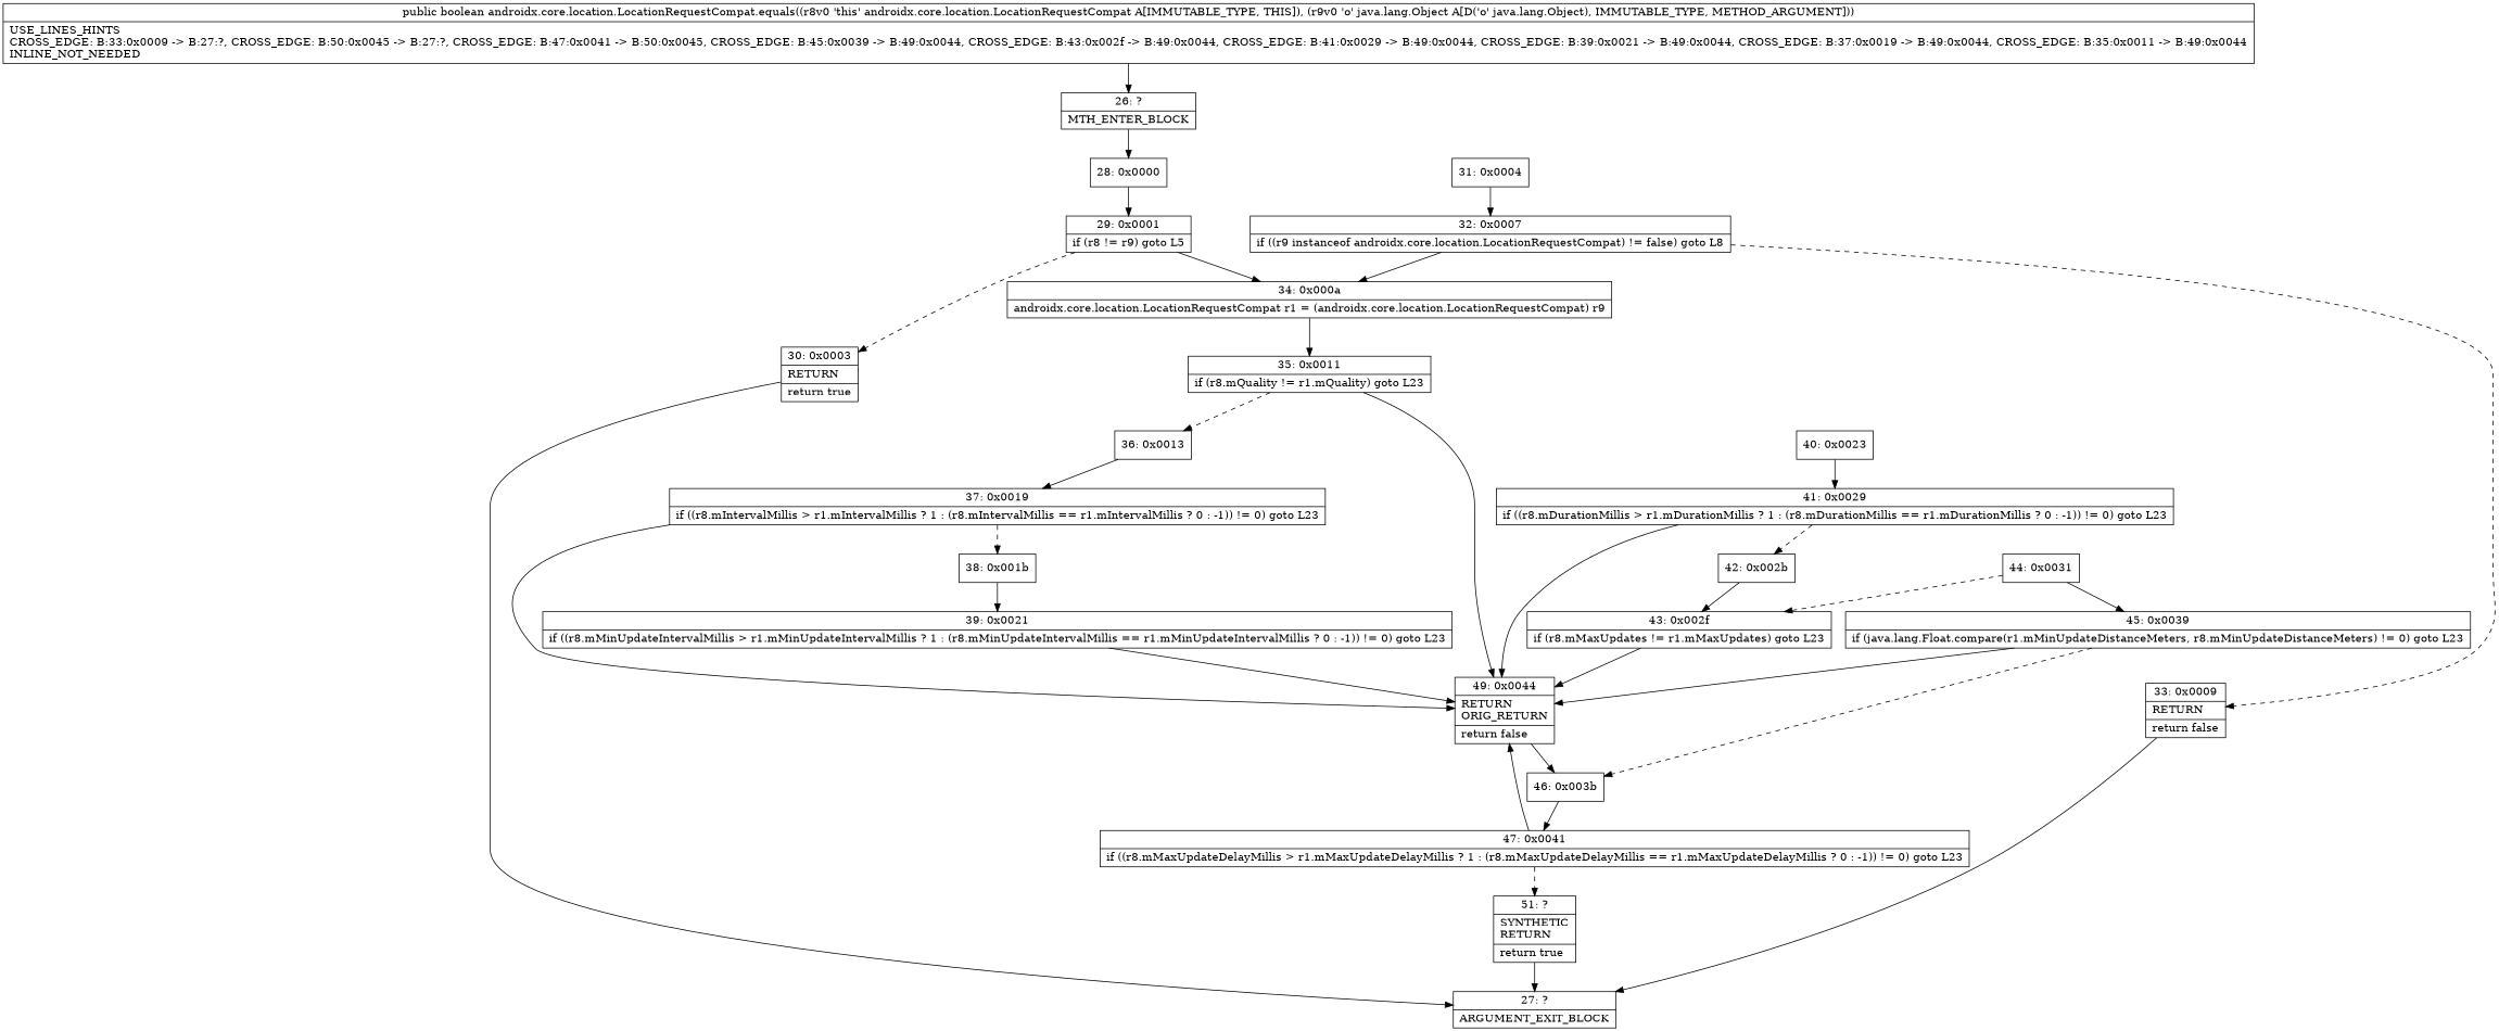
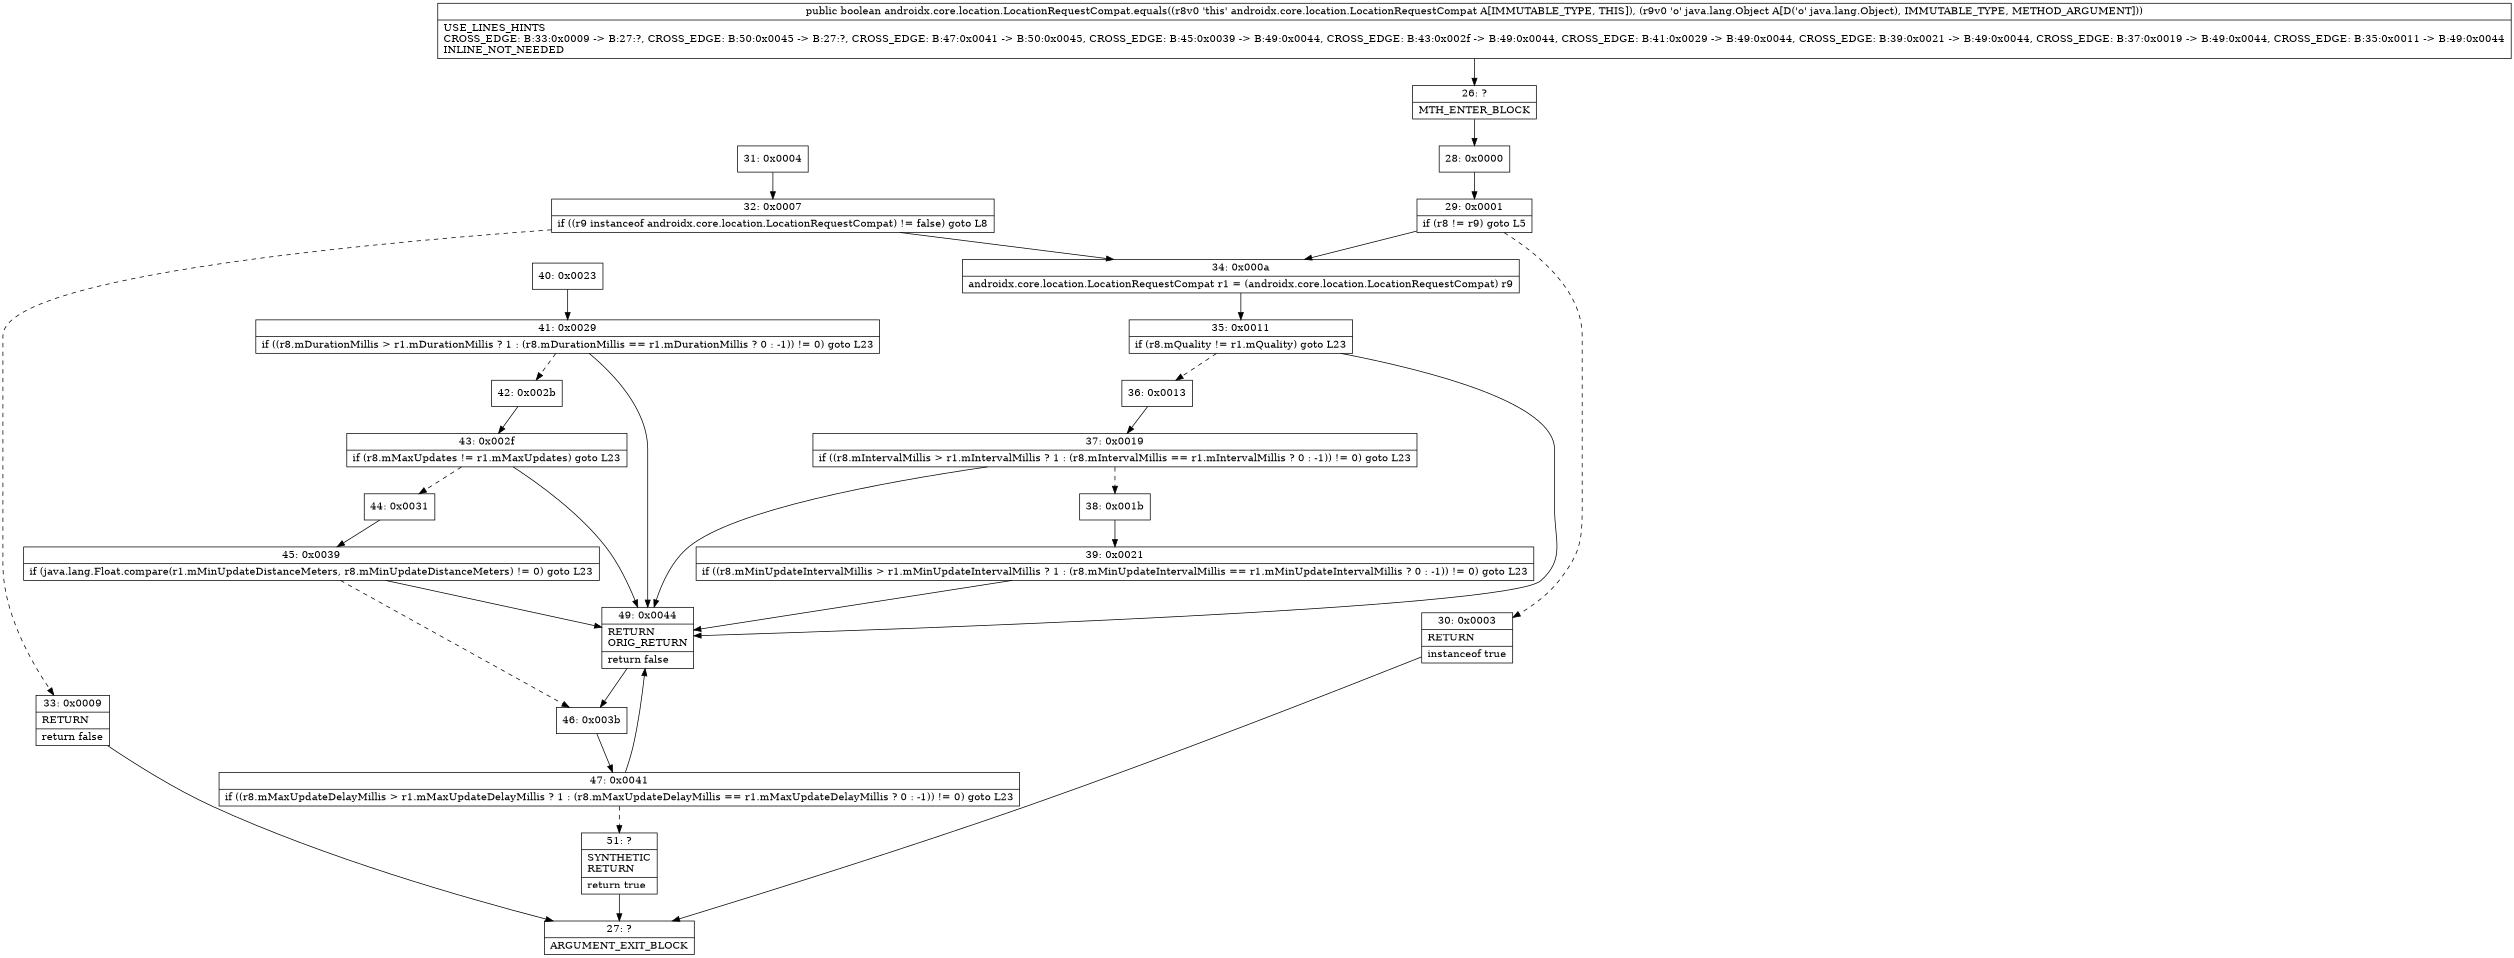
  digraph {
    node [shape=record]
    n1 [label="{26\:\ ?|MTH_ENTER_BLOCK\l}"]
    n2 [label="{28\:\ 0x0000}"]
    n3 [label="{29\:\ 0x0001|if (r8 != r9) goto L5\l}"]
-   n4 [label="{30\:\ 0x0003|RETURN\l|return true\l}"]
+   n4 [label="{30\:\ 0x0003|RETURN\l|instanceof true\l}"]
    n5 [label="{34\:\ 0x000a|androidx.core.location.LocationRequestCompat r1 = (androidx.core.location.LocationRequestCompat) r9\l}"]
    n6 [label="{27\:\ ?|ARGUMENT_EXIT_BLOCK\l}"]
    n7 [label="{31\:\ 0x0004}"]
    n8 [label="{32\:\ 0x0007|if ((r9 instanceof androidx.core.location.LocationRequestCompat) != false) goto L8\l}"]
    n9 [label="{33\:\ 0x0009|RETURN\l|return false\l}"]
    n10 [label="{35\:\ 0x0011|if (r8.mQuality != r1.mQuality) goto L23\l}"]
    n11 [label="{36\:\ 0x0013}"]
    n12 [label="{49\:\ 0x0044|RETURN\lORIG_RETURN\l|return false\l}"]
    n13 [label="{37\:\ 0x0019|if ((r8.mIntervalMillis \> r1.mIntervalMillis ? 1 : (r8.mIntervalMillis == r1.mIntervalMillis ? 0 : \-1)) != 0) goto L23\l}"]
    n14 [label="{46\:\ 0x003b}"]
    n15 [label="{38\:\ 0x001b}"]
    n16 [label="{39\:\ 0x0021|if ((r8.mMinUpdateIntervalMillis \> r1.mMinUpdateIntervalMillis ? 1 : (r8.mMinUpdateIntervalMillis == r1.mMinUpdateIntervalMillis ? 0 : \-1)) != 0) goto L23\l}"]
    n17 [label="{40\:\ 0x0023}"]
    n18 [label="{41\:\ 0x0029|if ((r8.mDurationMillis \> r1.mDurationMillis ? 1 : (r8.mDurationMillis == r1.mDurationMillis ? 0 : \-1)) != 0) goto L23\l}"]
    n19 [label="{42\:\ 0x002b}"]
    n20 [label="{43\:\ 0x002f|if (r8.mMaxUpdates != r1.mMaxUpdates) goto L23\l}"]
    n21 [label="{44\:\ 0x0031}"]
    n22 [label="{45\:\ 0x0039|if (java.lang.Float.compare(r1.mMinUpdateDistanceMeters, r8.mMinUpdateDistanceMeters) != 0) goto L23\l}"]
    n23 [label="{47\:\ 0x0041|if ((r8.mMaxUpdateDelayMillis \> r1.mMaxUpdateDelayMillis ? 1 : (r8.mMaxUpdateDelayMillis == r1.mMaxUpdateDelayMillis ? 0 : \-1)) != 0) goto L23\l}"]
    n24 [label="{51\:\ ?|SYNTHETIC\lRETURN\l|return true\l}"]
    n25 [label="{public boolean androidx.core.location.LocationRequestCompat.equals((r8v0 'this' androidx.core.location.LocationRequestCompat A[IMMUTABLE_TYPE, THIS]), (r9v0 'o' java.lang.Object A[D('o' java.lang.Object), IMMUTABLE_TYPE, METHOD_ARGUMENT]))  | USE_LINES_HINTS\lCROSS_EDGE: B:33:0x0009 \-\> B:27:?, CROSS_EDGE: B:50:0x0045 \-\> B:27:?, CROSS_EDGE: B:47:0x0041 \-\> B:50:0x0045, CROSS_EDGE: B:45:0x0039 \-\> B:49:0x0044, CROSS_EDGE: B:43:0x002f \-\> B:49:0x0044, CROSS_EDGE: B:41:0x0029 \-\> B:49:0x0044, CROSS_EDGE: B:39:0x0021 \-\> B:49:0x0044, CROSS_EDGE: B:37:0x0019 \-\> B:49:0x0044, CROSS_EDGE: B:35:0x0011 \-\> B:49:0x0044\lINLINE_NOT_NEEDED\l}"]
    n1 -> n2
    n2 -> n3
    n3 -> n4 [style=dashed]
    n3 -> n5
    n4 -> n6
    n5 -> n10
    n7 -> n8
    n8 -> n5
    n8 -> n9 [style=dashed]
    n9 -> n6
    n10 -> n11 [style=dashed]
    n10 -> n12
    n11 -> n13
    n12 -> n14
    n13 -> n12
    n13 -> n15 [style=dashed]
    n14 -> n23
    n15 -> n16
    n16 -> n12
    n17 -> n18
    n18 -> n12
    n18 -> n19 [style=dashed]
    n19 -> n20
    n20 -> n12
-   n21 -> n20 [style=dashed]
+   n20 -> n21 [style=dashed]
    n21 -> n22
    n22 -> n12
    n22 -> n14 [style=dashed]
    n23 -> n12
    n23 -> n24 [style=dashed]
    n24 -> n6
    n25 -> n1
  }
